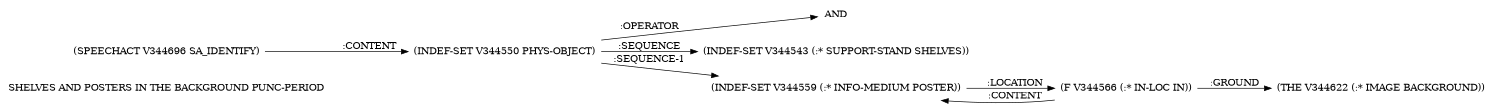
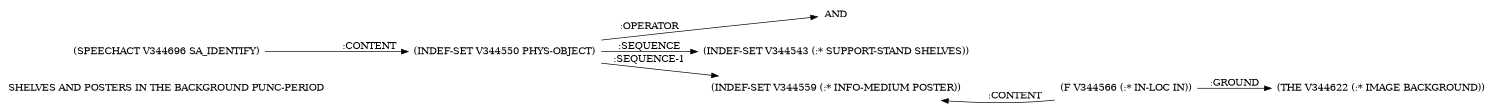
  digraph {
    rankdir=LR
    node [shape=none]
    "SHELVES AND POSTERS IN THE BACKGROUND PUNC-PERIOD"
    n2 [label="(SPEECHACT V344696 SA_IDENTIFY)"]
    n3 [label="(INDEF-SET V344550 PHYS-OBJECT)"]
    n4 [label=AND]
    n5 [label="(INDEF-SET V344543 (:* SUPPORT-STAND SHELVES))"]
    n6 [label="(INDEF-SET V344559 (:* INFO-MEDIUM POSTER))"]
    n7 [label="(F V344566 (:* IN-LOC IN))"]
    n8 [label="(THE V344622 (:* IMAGE BACKGROUND))"]
    n2 -> n3 [label=":CONTENT"]
    n3 -> n4 [label=":OPERATOR"]
    n3 -> n5 [label=":SEQUENCE"]
    n3 -> n6 [label=":SEQUENCE-1"]
-   n6 -> n7 [label=":LOCATION"]
    n7 -> n6 [label=":CONTENT"]
    n7 -> n8 [label=":GROUND"]
  }
